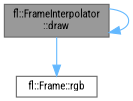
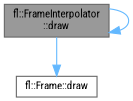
  digraph {
    rankdir=TB
    fontname="Roboto Condensed"
    node [fontname="Roboto Condensed" fontsize=10 shape=box style=filled]
    edge [color=steelblue1 fontname="Roboto Condensed" fontsize=10 labelfontname=Helvetica labelfontsize=10 style=solid]
    n1 [color=gray40 fillcolor=grey60 fontcolor=black height=0.2 label="fl::FrameInterpolator\l::draw" width=0.4]
-   n2 [color=grey40 fillcolor=white height=0.2 label="fl::Frame::rgb" width=0.4]
+   n2 [color=grey40 fillcolor=white height=0.2 label="fl::Frame::draw" width=0.4]
    n1 -> n1
    n1 -> n2
  }
